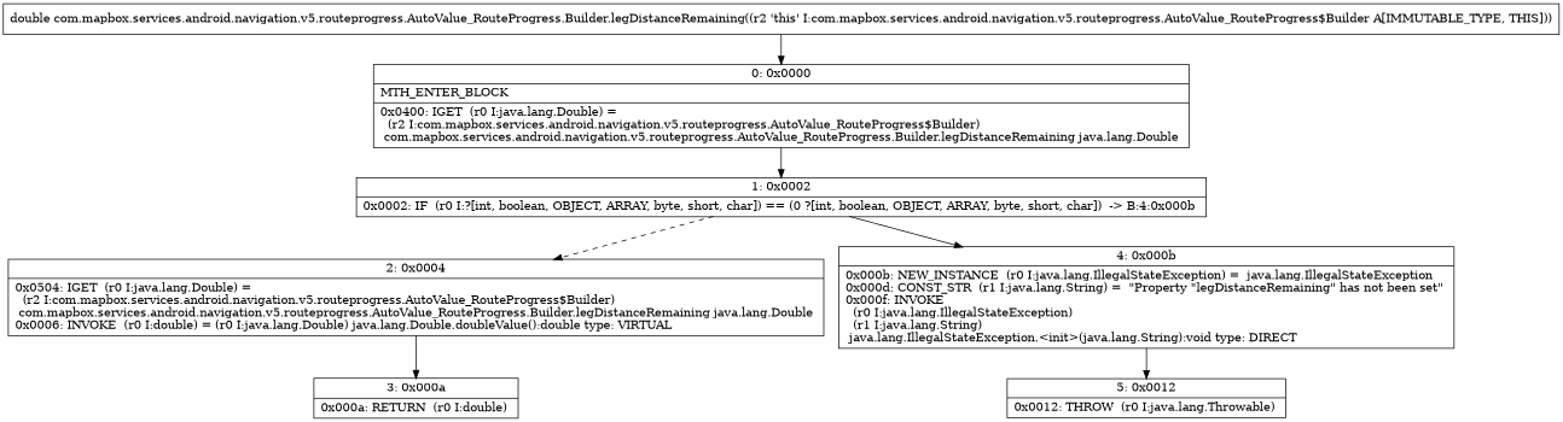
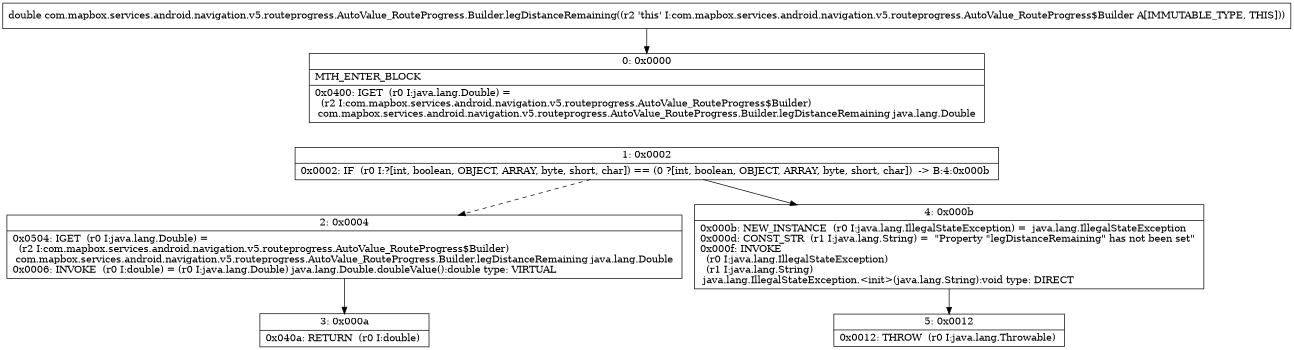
  digraph {
    node [shape=record]
    n1 [label="{0\:\ 0x0000|MTH_ENTER_BLOCK\l|0x0400: IGET  (r0 I:java.lang.Double) = \l  (r2 I:com.mapbox.services.android.navigation.v5.routeprogress.AutoValue_RouteProgress$Builder)\l com.mapbox.services.android.navigation.v5.routeprogress.AutoValue_RouteProgress.Builder.legDistanceRemaining java.lang.Double \l}"]
    n2 [label="{1\:\ 0x0002|0x0002: IF  (r0 I:?[int, boolean, OBJECT, ARRAY, byte, short, char]) == (0 ?[int, boolean, OBJECT, ARRAY, byte, short, char])  \-\> B:4:0x000b \l}"]
    n3 [label="{2\:\ 0x0004|0x0504: IGET  (r0 I:java.lang.Double) = \l  (r2 I:com.mapbox.services.android.navigation.v5.routeprogress.AutoValue_RouteProgress$Builder)\l com.mapbox.services.android.navigation.v5.routeprogress.AutoValue_RouteProgress.Builder.legDistanceRemaining java.lang.Double \l0x0006: INVOKE  (r0 I:double) = (r0 I:java.lang.Double) java.lang.Double.doubleValue():double type: VIRTUAL \l}"]
    n4 [label="{4\:\ 0x000b|0x000b: NEW_INSTANCE  (r0 I:java.lang.IllegalStateException) =  java.lang.IllegalStateException \l0x000d: CONST_STR  (r1 I:java.lang.String) =  \"Property \"legDistanceRemaining\" has not been set\" \l0x000f: INVOKE  \l  (r0 I:java.lang.IllegalStateException)\l  (r1 I:java.lang.String)\l java.lang.IllegalStateException.\<init\>(java.lang.String):void type: DIRECT \l}"]
-   n5 [label="{3\:\ 0x000a|0x000a: RETURN  (r0 I:double) \l}"]
+   n5 [label="{3\:\ 0x000a|0x040a: RETURN  (r0 I:double) \l}"]
    n6 [label="{5\:\ 0x0012|0x0012: THROW  (r0 I:java.lang.Throwable) \l}"]
    n7 [label="{double com.mapbox.services.android.navigation.v5.routeprogress.AutoValue_RouteProgress.Builder.legDistanceRemaining((r2 'this' I:com.mapbox.services.android.navigation.v5.routeprogress.AutoValue_RouteProgress$Builder A[IMMUTABLE_TYPE, THIS])) }"]
-   n1 -> n2
    n2 -> n3 [style=dashed]
    n2 -> n4
    n3 -> n5
    n4 -> n6
    n7 -> n1
  }
